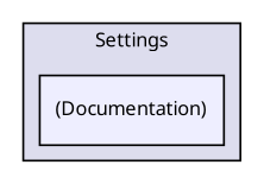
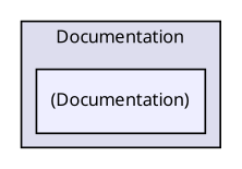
  digraph {
    compound=true
    fontname="Noto Sans"
    n1 [fillcolor="#eeeeff" fontname="Noto Sans" fontsize=10 label="(Documentation)" pencolor=black shape=box style=filled]
    subgraph cluster_1 {
      bgcolor="#ddddee"
      fontsize=10
-     label=Settings
+     label=Documentation
      pencolor=black
      n1
    }
  }
